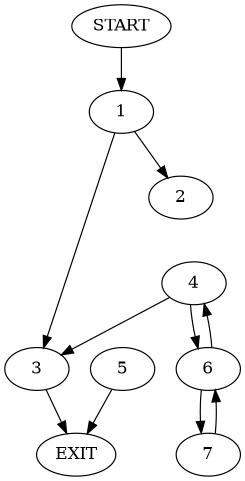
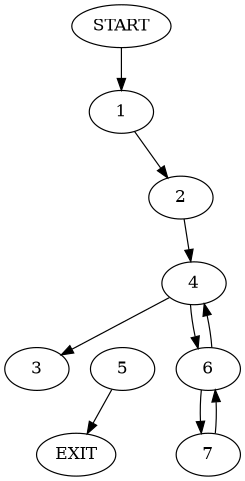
  digraph {
    n1 [label=START]
    1
    2
    3
    n5 [label=EXIT]
    4
    6
    5
    7
    n1 -> 1
    1 -> 2
-   1 -> 3
-   3 -> n5
+   2 -> 4
    4 -> 3
    4 -> 6
    6 -> 4
    6 -> 7
    5 -> n5
    7 -> 6
  }
